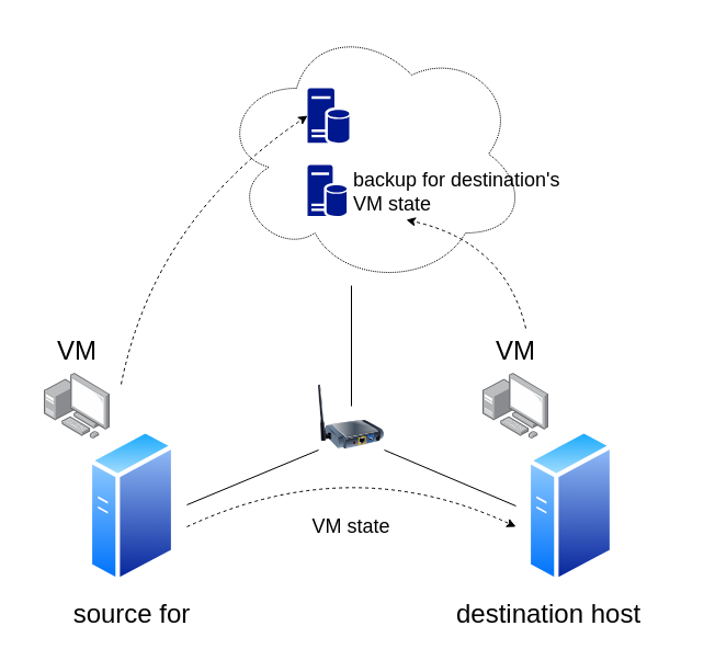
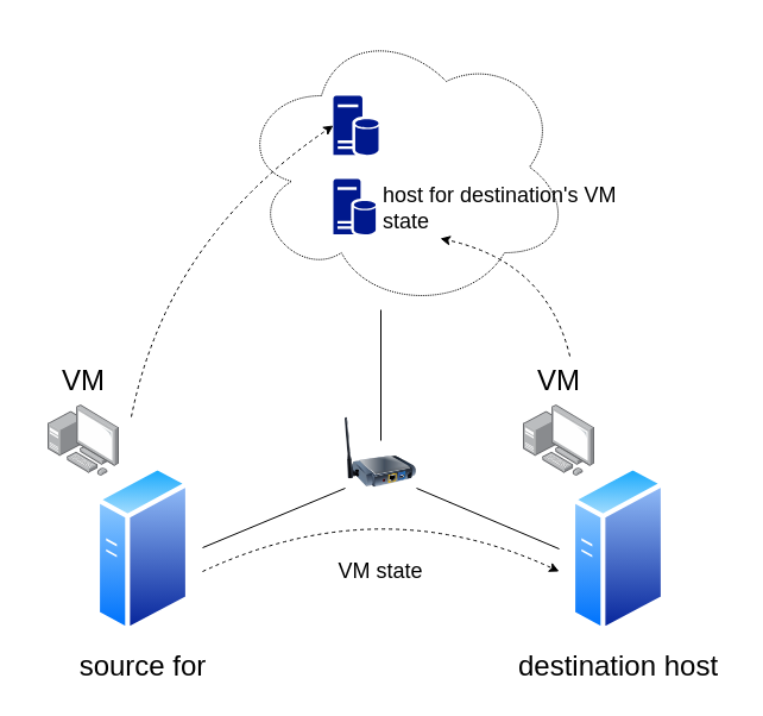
  <mxCell id="0" />
  <mxCell id="1" parent="0" />
  <mxCell id="2" value="" style="ellipse;shape=cloud;whiteSpace=wrap;html=1;dashed=1;dashPattern=1 1;fillColor=none;" vertex="1" parent="1"><mxGeometry x="200" y="20" width="280" height="240" as="geometry" /></mxCell>
  <mxCell id="3" value="" style="image;aspect=fixed;perimeter=ellipsePerimeter;html=1;align=center;shadow=0;dashed=0;spacingTop=3;image=img/lib/active_directory/generic_server.svg;" vertex="1" parent="1"><mxGeometry x="80" y="390" width="80" height="142.86" as="geometry" /></mxCell>
  <mxCell id="4" value="" style="image;aspect=fixed;perimeter=ellipsePerimeter;html=1;align=center;shadow=0;dashed=0;spacingTop=3;image=img/lib/active_directory/generic_server.svg;" vertex="1" parent="1"><mxGeometry x="480" y="390" width="80" height="142.86" as="geometry" /></mxCell>
  <mxCell id="5" value="&lt;font style=&quot;font-size: 24px;&quot;&gt;source for&lt;/font&gt;" style="text;html=1;strokeColor=none;fillColor=none;align=center;verticalAlign=middle;whiteSpace=wrap;rounded=0;" vertex="1" parent="1"><mxGeometry x="20" y="540" width="200" height="40" as="geometry" /></mxCell>
- <mxCell id="6" value="&lt;font style=&quot;font-size: 24px;&quot;&gt;destination host&lt;/font&gt;" style="text;html=1;strokeColor=none;fillColor=none;align=center;verticalAlign=middle;whiteSpace=wrap;rounded=0;" vertex="1" parent="1"><mxGeometry x="400" y="540" width="200" height="40" as="geometry" /></mxCell>
+ <mxCell id="6" value="&lt;font style=&quot;font-size: 24px;&quot;&gt;destination host&lt;/font&gt;" style="text;html=1;strokeColor=none;fillColor=none;align=center;verticalAlign=middle;whiteSpace=wrap;rounded=0;" vertex="1" parent="1"><mxGeometry x="420" y="540" width="200" height="40" as="geometry" /></mxCell>
  <mxCell id="7" value="" style="image;points=[];aspect=fixed;html=1;align=center;shadow=0;dashed=0;image=img/lib/allied_telesis/computer_and_terminals/Personal_Computer_with_Server.svg;" vertex="1" parent="1"><mxGeometry x="40" y="340" width="60" height="60" as="geometry" /></mxCell>
  <mxCell id="8" value="" style="image;points=[];aspect=fixed;html=1;align=center;shadow=0;dashed=0;image=img/lib/allied_telesis/computer_and_terminals/Personal_Computer_with_Server.svg;" vertex="1" parent="1"><mxGeometry x="440" y="340" width="60" height="60" as="geometry" /></mxCell>
  <mxCell id="9" value="" style="image;html=1;image=img/lib/clip_art/networking/Print_Server_Wireless_128x128.png" vertex="1" parent="1"><mxGeometry x="290" y="350" width="60" height="60" as="geometry" /></mxCell>
  <mxCell id="10" value="" style="endArrow=none;html=1;rounded=0;entryX=0;entryY=1;entryDx=0;entryDy=0;" edge="1" parent="1" target="9"><mxGeometry width="50" height="50" relative="1" as="geometry"><mxPoint x="170" y="460" as="sourcePoint" /><mxPoint x="280" y="420" as="targetPoint" /></mxGeometry></mxCell>
  <mxCell id="11" value="" style="endArrow=none;html=1;rounded=0;exitX=1;exitY=1;exitDx=0;exitDy=0;" edge="1" parent="1" source="9"><mxGeometry width="50" height="50" relative="1" as="geometry"><mxPoint x="330" y="500" as="sourcePoint" /><mxPoint x="470" y="461" as="targetPoint" /></mxGeometry></mxCell>
  <mxCell id="12" value="" style="endArrow=none;html=1;rounded=0;entryX=0.5;entryY=0;entryDx=0;entryDy=0;" edge="1" parent="1"><mxGeometry width="50" height="50" relative="1" as="geometry"><mxPoint x="320" y="260" as="sourcePoint" /><mxPoint x="320" y="370" as="targetPoint" /></mxGeometry></mxCell>
  <mxCell id="13" value="&lt;font style=&quot;font-size: 24px;&quot;&gt;VM&lt;/font&gt;" style="text;html=1;strokeColor=none;fillColor=none;align=center;verticalAlign=middle;whiteSpace=wrap;rounded=0;" vertex="1" parent="1"><mxGeometry x="40" y="300" width="60" height="40" as="geometry" /></mxCell>
  <mxCell id="14" value="&lt;font style=&quot;font-size: 24px;&quot;&gt;VM&lt;/font&gt;" style="text;html=1;strokeColor=none;fillColor=none;align=center;verticalAlign=middle;whiteSpace=wrap;rounded=0;" vertex="1" parent="1"><mxGeometry x="440" y="300" width="60" height="40" as="geometry" /></mxCell>
  <mxCell id="15" value="" style="sketch=0;aspect=fixed;pointerEvents=1;shadow=0;dashed=0;html=1;strokeColor=none;labelPosition=center;verticalLabelPosition=bottom;verticalAlign=top;align=center;fillColor=#00188D;shape=mxgraph.mscae.enterprise.database_server" vertex="1" parent="1"><mxGeometry x="280" y="150" width="35.6" height="46.84" as="geometry" /></mxCell>
  <mxCell id="16" value="" style="curved=1;endArrow=classic;html=1;rounded=0;dashed=1;" edge="1" parent="1"><mxGeometry width="50" height="50" relative="1" as="geometry"><mxPoint x="170" y="480" as="sourcePoint" /><mxPoint x="470" y="480" as="targetPoint" /><Array as="points"><mxPoint x="320" y="410" /></Array></mxGeometry></mxCell>
  <mxCell id="17" value="" style="sketch=0;aspect=fixed;pointerEvents=1;shadow=0;dashed=0;html=1;strokeColor=none;labelPosition=center;verticalLabelPosition=bottom;verticalAlign=top;align=center;fillColor=#00188D;shape=mxgraph.mscae.enterprise.database_server" vertex="1" parent="1"><mxGeometry x="280" y="80" width="38" height="50" as="geometry" /></mxCell>
  <mxCell id="18" value="&lt;font style=&quot;font-size: 18px;&quot;&gt;VM state&lt;/font&gt;" style="text;html=1;strokeColor=none;fillColor=none;align=center;verticalAlign=middle;whiteSpace=wrap;rounded=0;" vertex="1" parent="1"><mxGeometry x="260" y="460" width="120" height="40" as="geometry" /></mxCell>
  <mxCell id="19" value="" style="curved=1;endArrow=classic;html=1;rounded=0;entryX=0;entryY=0.5;entryDx=0;entryDy=0;entryPerimeter=0;dashed=1;" edge="1" parent="1" target="17"><mxGeometry width="50" height="50" relative="1" as="geometry"><mxPoint x="110" y="350" as="sourcePoint" /><mxPoint x="160" y="300" as="targetPoint" /><Array as="points"><mxPoint x="140" y="200" /></Array></mxGeometry></mxCell>
  <mxCell id="20" value="" style="curved=1;endArrow=classic;html=1;rounded=0;entryX=0.25;entryY=1;entryDx=0;entryDy=0;dashed=1;exitX=0.65;exitY=-0.025;exitDx=0;exitDy=0;exitPerimeter=0;" edge="1" parent="1" source="14" target="21"><mxGeometry width="50" height="50" relative="1" as="geometry"><mxPoint x="440" y="340" as="sourcePoint" /><mxPoint x="360" y="260" as="targetPoint" /><Array as="points"><mxPoint x="460" y="220" /></Array></mxGeometry></mxCell>
- <mxCell id="21" value="&lt;font style=&quot;font-size: 18px;&quot;&gt;backup for destination's VM state&lt;/font&gt;" style="text;html=1;strokeColor=none;fillColor=none;align=left;verticalAlign=middle;whiteSpace=wrap;rounded=0;" vertex="1" parent="1"><mxGeometry x="320" y="150" width="200" height="50" as="geometry" /></mxCell>
+ <mxCell id="21" value="&lt;font style=&quot;font-size: 18px;&quot;&gt;host for destination's VM state&lt;/font&gt;" style="text;html=1;strokeColor=none;fillColor=none;align=left;verticalAlign=middle;whiteSpace=wrap;rounded=0;" vertex="1" parent="1"><mxGeometry x="320" y="150" width="200" height="50" as="geometry" /></mxCell>
